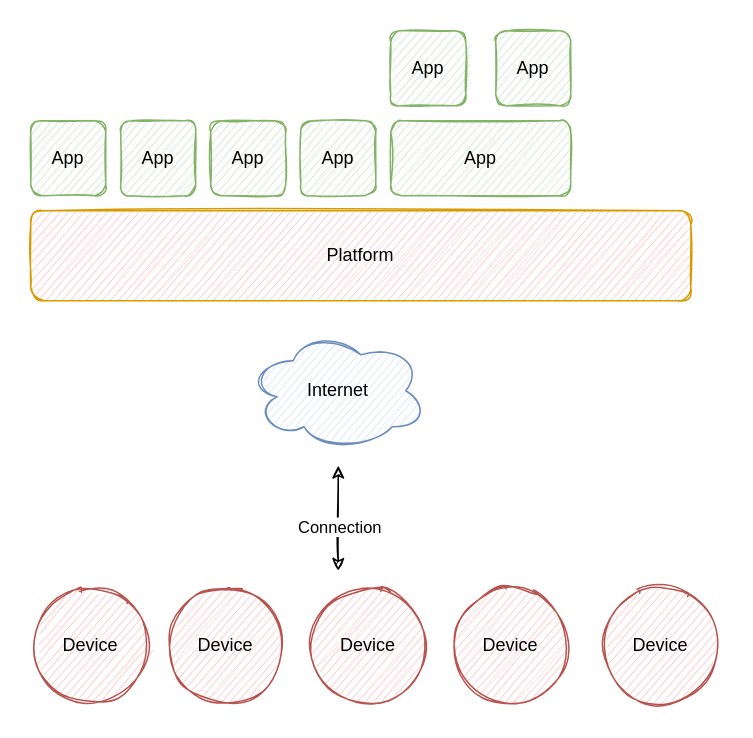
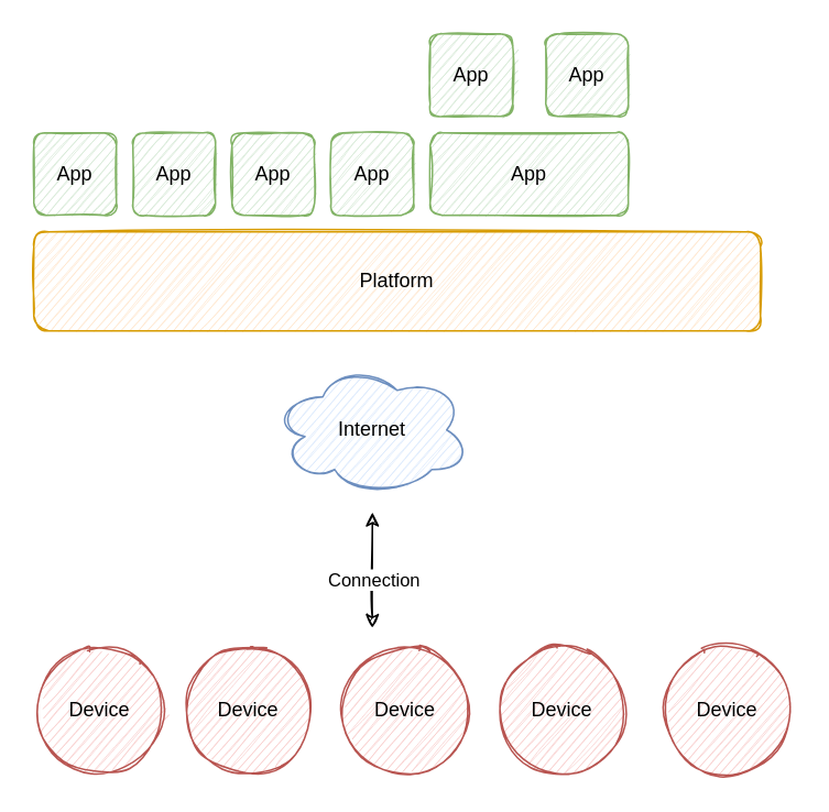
  <mxCell id="0" />
  <mxCell id="1" parent="0" />
- <mxCell id="2" value="Platform" style="whiteSpace=wrap;html=1;fillColor=#f8cecc;strokeColor=#d79b00;sketch=1;rounded=1;" parent="1" vertex="1"><mxGeometry x="20" y="140" width="440" height="60" as="geometry" /></mxCell>
+ <mxCell id="2" value="Platform" style="whiteSpace=wrap;html=1;fillColor=#ffe6cc;strokeColor=#d79b00;sketch=1;rounded=1;" parent="1" vertex="1"><mxGeometry x="20" y="140" width="440" height="60" as="geometry" /></mxCell>
  <mxCell id="3" value="Internet" style="ellipse;shape=cloud;whiteSpace=wrap;html=1;fillColor=#dae8fc;strokeColor=#6c8ebf;sketch=1;rounded=1;" parent="1" vertex="1"><mxGeometry x="165" y="220" width="120" height="80" as="geometry" /></mxCell>
  <mxCell id="4" value="App" style="whiteSpace=wrap;html=1;aspect=fixed;fillColor=#d5e8d4;strokeColor=#82b366;sketch=1;rounded=1;" parent="1" vertex="1"><mxGeometry x="20" y="80" width="50" height="50" as="geometry" /></mxCell>
  <mxCell id="5" value="App" style="whiteSpace=wrap;html=1;aspect=fixed;fillColor=#d5e8d4;strokeColor=#82b366;sketch=1;rounded=1;" parent="1" vertex="1"><mxGeometry x="80" y="80" width="50" height="50" as="geometry" /></mxCell>
  <mxCell id="6" value="App" style="whiteSpace=wrap;html=1;aspect=fixed;fillColor=#d5e8d4;strokeColor=#82b366;sketch=1;rounded=1;" parent="1" vertex="1"><mxGeometry x="140" y="80" width="50" height="50" as="geometry" /></mxCell>
  <mxCell id="7" value="App" style="whiteSpace=wrap;html=1;aspect=fixed;fillColor=#d5e8d4;strokeColor=#82b366;sketch=1;rounded=1;" parent="1" vertex="1"><mxGeometry x="200" y="80" width="50" height="50" as="geometry" /></mxCell>
  <mxCell id="8" value="App" style="whiteSpace=wrap;html=1;fillColor=#d5e8d4;strokeColor=#82b366;sketch=1;rounded=1;" parent="1" vertex="1"><mxGeometry x="260" y="80" width="120" height="50" as="geometry" /></mxCell>
  <mxCell id="9" value="App" style="whiteSpace=wrap;html=1;aspect=fixed;fillColor=#d5e8d4;strokeColor=#82b366;sketch=1;rounded=1;" parent="1" vertex="1"><mxGeometry x="260" y="20" width="50" height="50" as="geometry" /></mxCell>
  <mxCell id="10" value="App" style="whiteSpace=wrap;html=1;aspect=fixed;fillColor=#d5e8d4;strokeColor=#82b366;sketch=1;rounded=1;" parent="1" vertex="1"><mxGeometry x="330" y="20" width="50" height="50" as="geometry" /></mxCell>
  <mxCell id="11" value="Device" style="ellipse;whiteSpace=wrap;html=1;aspect=fixed;fillColor=#f8cecc;strokeColor=#b85450;sketch=1;rounded=1;" parent="1" vertex="1"><mxGeometry x="20" y="390" width="80" height="80" as="geometry" /></mxCell>
  <mxCell id="12" value="Device" style="ellipse;whiteSpace=wrap;html=1;aspect=fixed;fillColor=#f8cecc;strokeColor=#b85450;sketch=1;rounded=1;" parent="1" vertex="1"><mxGeometry x="110" y="390" width="80" height="80" as="geometry" /></mxCell>
  <mxCell id="13" value="Device" style="ellipse;whiteSpace=wrap;html=1;aspect=fixed;fillColor=#f8cecc;strokeColor=#b85450;sketch=1;rounded=1;" parent="1" vertex="1"><mxGeometry x="205" y="390" width="80" height="80" as="geometry" /></mxCell>
  <mxCell id="14" value="Device" style="ellipse;whiteSpace=wrap;html=1;aspect=fixed;fillColor=#f8cecc;strokeColor=#b85450;sketch=1;rounded=1;" parent="1" vertex="1"><mxGeometry x="300" y="390" width="80" height="80" as="geometry" /></mxCell>
  <mxCell id="15" value="Device" style="ellipse;whiteSpace=wrap;html=1;aspect=fixed;fillColor=#f8cecc;strokeColor=#b85450;sketch=1;rounded=1;" parent="1" vertex="1"><mxGeometry x="400" y="390" width="80" height="80" as="geometry" /></mxCell>
  <mxCell id="16" value="" style="endArrow=classic;startArrow=classic;html=1;sketch=1;" parent="1" edge="1"><mxGeometry width="50" height="50" relative="1" as="geometry"><mxPoint x="225" y="380" as="sourcePoint" /><mxPoint x="225" y="310" as="targetPoint" /></mxGeometry></mxCell>
  <mxCell id="17" value="Connection" style="edgeLabel;html=1;align=center;verticalAlign=middle;resizable=0;points=[];sketch=1;rounded=1;" parent="16" vertex="1" connectable="0"><mxGeometry x="0.44" y="-1" relative="1" as="geometry"><mxPoint x="-1" y="20" as="offset" /></mxGeometry></mxCell>
